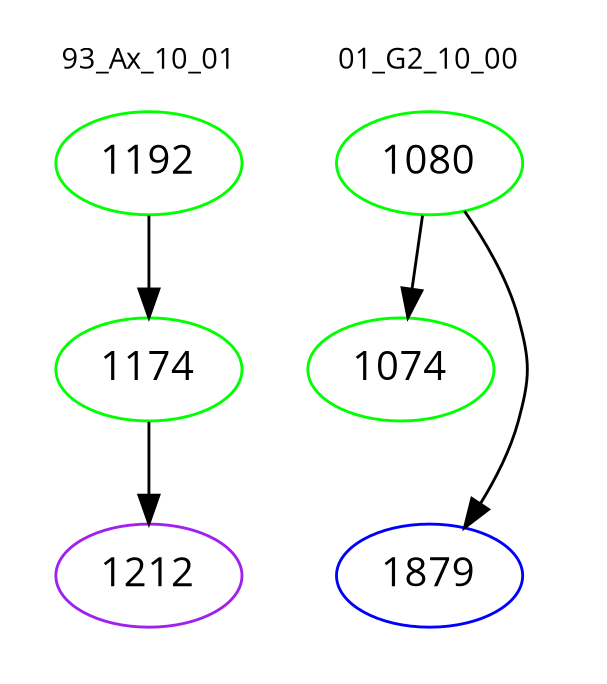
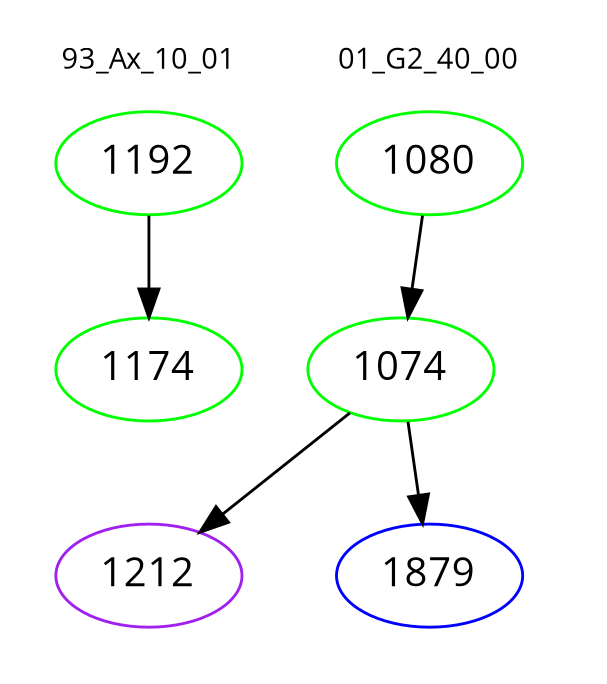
  digraph {
    fontname="Open Sans"
    node [color=green fontname="Open Sans"]
    edge [color=black fontname="Open Sans"]
    n1 [label=1192]
    n2 [label=1174]
    n3 [color=purple label=1212]
    n4 [label=1080]
    n5 [label=1074]
    n6 [color=blue label=1879]
    subgraph cluster_1 {
      color=white
      fontsize=10
      label="93_Ax_10_01"
      n1
      n2
      n3
    }
    subgraph cluster_2 {
      color=white
      fontsize=10
-     label="01_G2_10_00"
+     label="01_G2_40_00"
      n4
      n5
      n6
    }
    n1 -> n2
-   n2 -> n3
+   n5 -> n3
    n4 -> n5
-   n4 -> n6
+   n5 -> n6
  }
